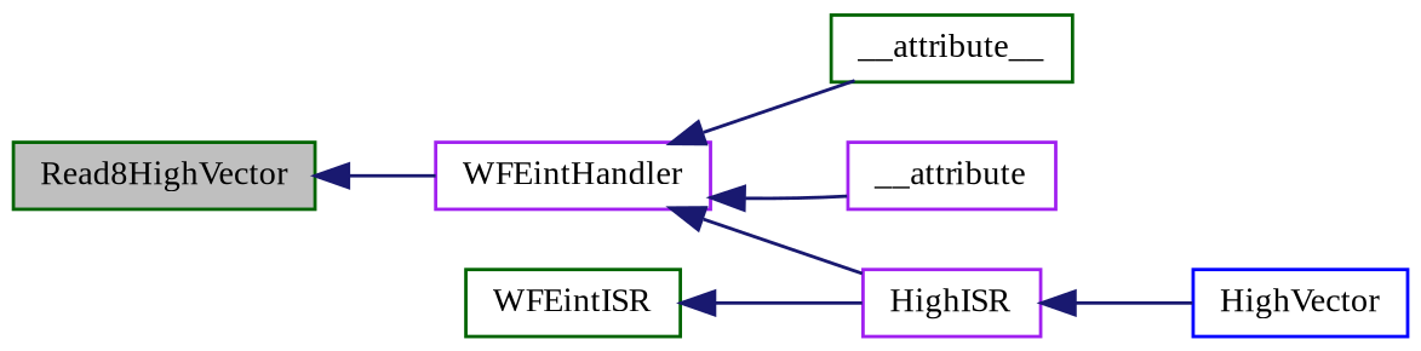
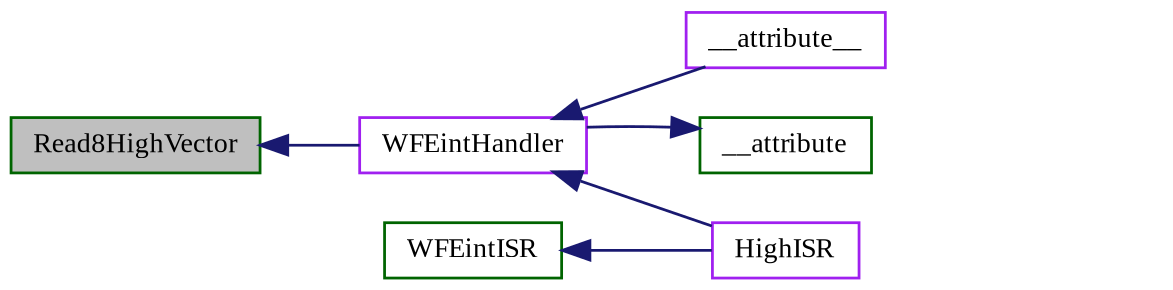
  digraph {
    fontname="Liberation Serif"
    rankdir=LR
    node [color=darkgreen fillcolor=white fontname="Liberation Serif" fontsize=10 shape=record style=filled]
    edge [color=midnightblue dir=back fontname="Liberation Serif" fontsize=10 labelfontname=Helvetica labelfontsize=10 style=solid]
    n1 [fillcolor=grey75 fontcolor=black height=0.2 label=Read8HighVector width=0.4]
    n2 [color=purple height=0.2 label=WFEintHandler width=0.4]
-   n3 [height=0.2 label=__attribute__ width=0.4]
-   n4 [color=purple height=0.2 label=__attribute width=0.4]
+   n3 [color=purple height=0.2 label=__attribute__ width=0.4]
+   n4 [height=0.2 label=__attribute width=0.4]
    n5 [color=purple height=0.2 label=HighISR width=0.4]
    n6 [height=0.2 label=WFEintISR width=0.4]
-   n7 [color=blue height=0.2 label=HighVector width=0.4]
    n1 -> n2
    n2 -> n3
-   n2 -> n4
+   n4 -> n2
    n2 -> n5
-   n5 -> n7
    n6 -> n5
  }
